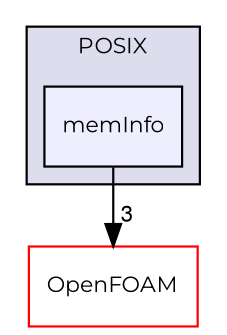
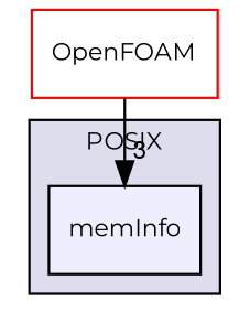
  digraph {
    compound=true
    fontname=Montserrat
    node [fontname=Montserrat fontsize=10 shape=box]
    n1 [fillcolor="#eeeeff" label=memInfo pencolor=black style=filled]
    n2 [color=red label=OpenFOAM]
    subgraph cluster_1 {
      bgcolor="#ddddee"
      fontsize=10
      label=POSIX
      pencolor=black
      n1
    }
-   n1 -> n2 [headlabel=3 labeldistance=1.5 labelfontname=FreeSans labelfontsize=10 fontname=Montserrat]
+   n2 -> n1 [headlabel=3 labeldistance=1.5 labelfontname=FreeSans labelfontsize=10 fontname=Montserrat]
  }
